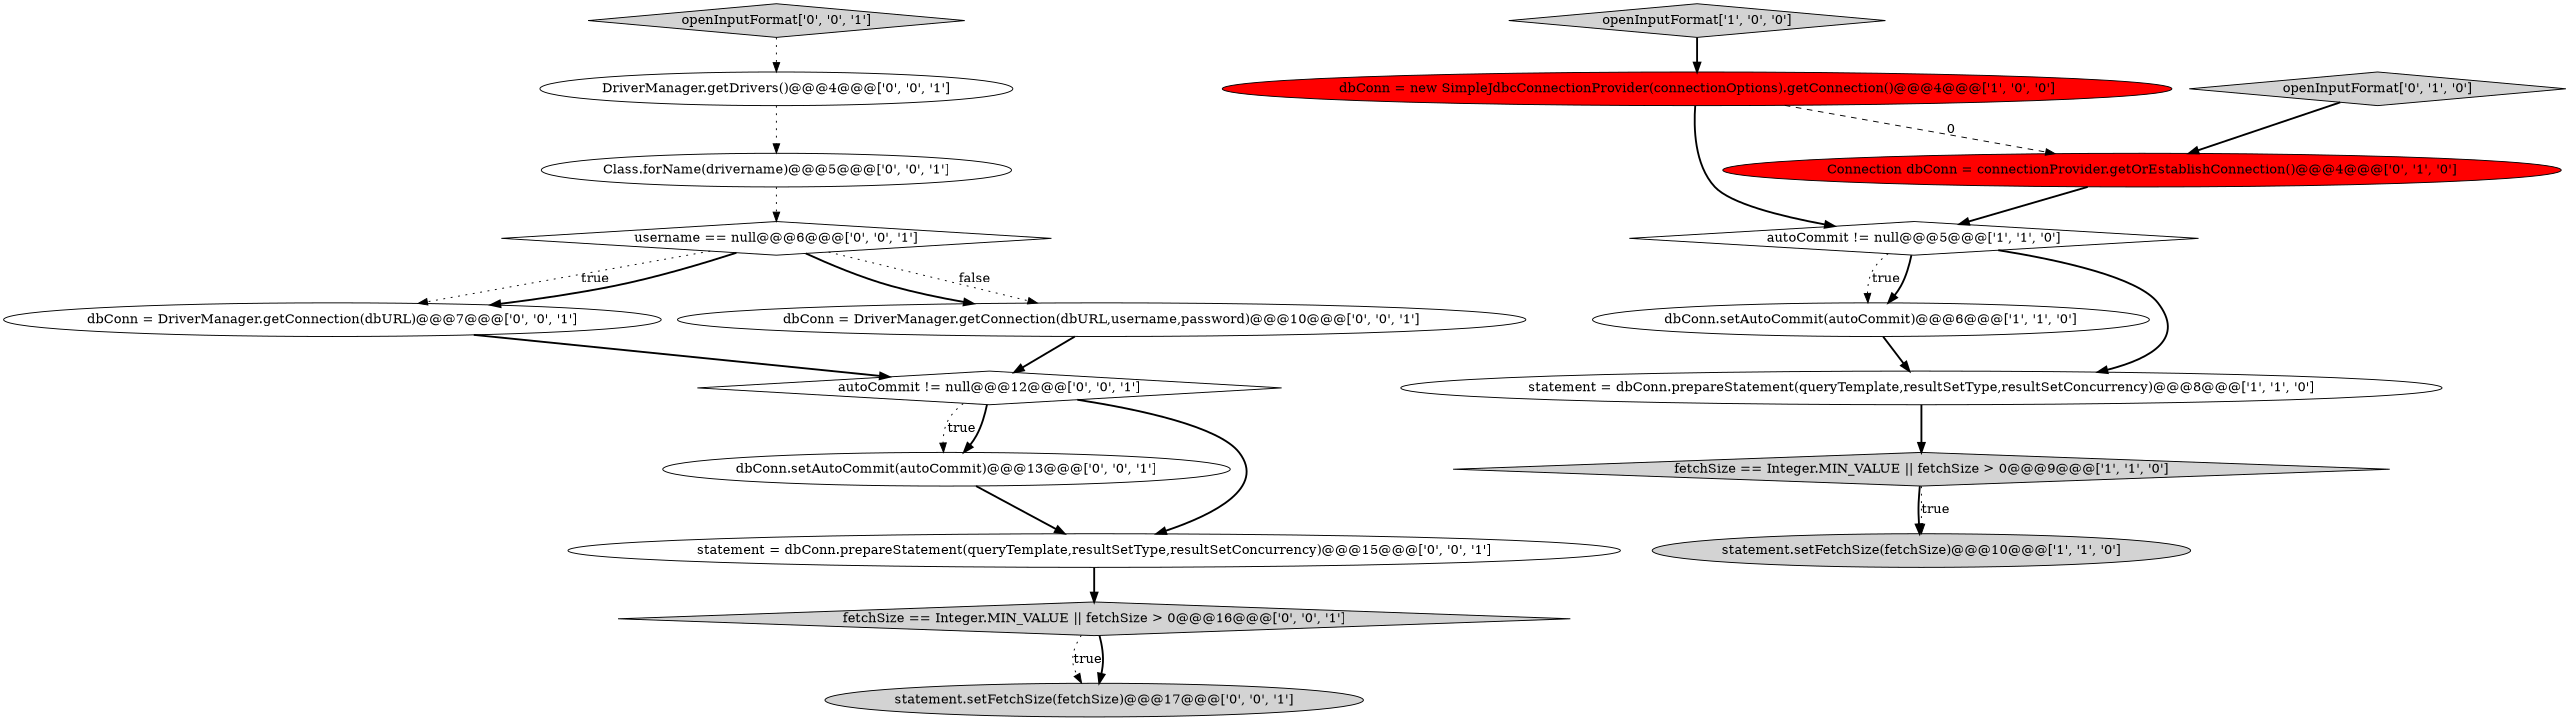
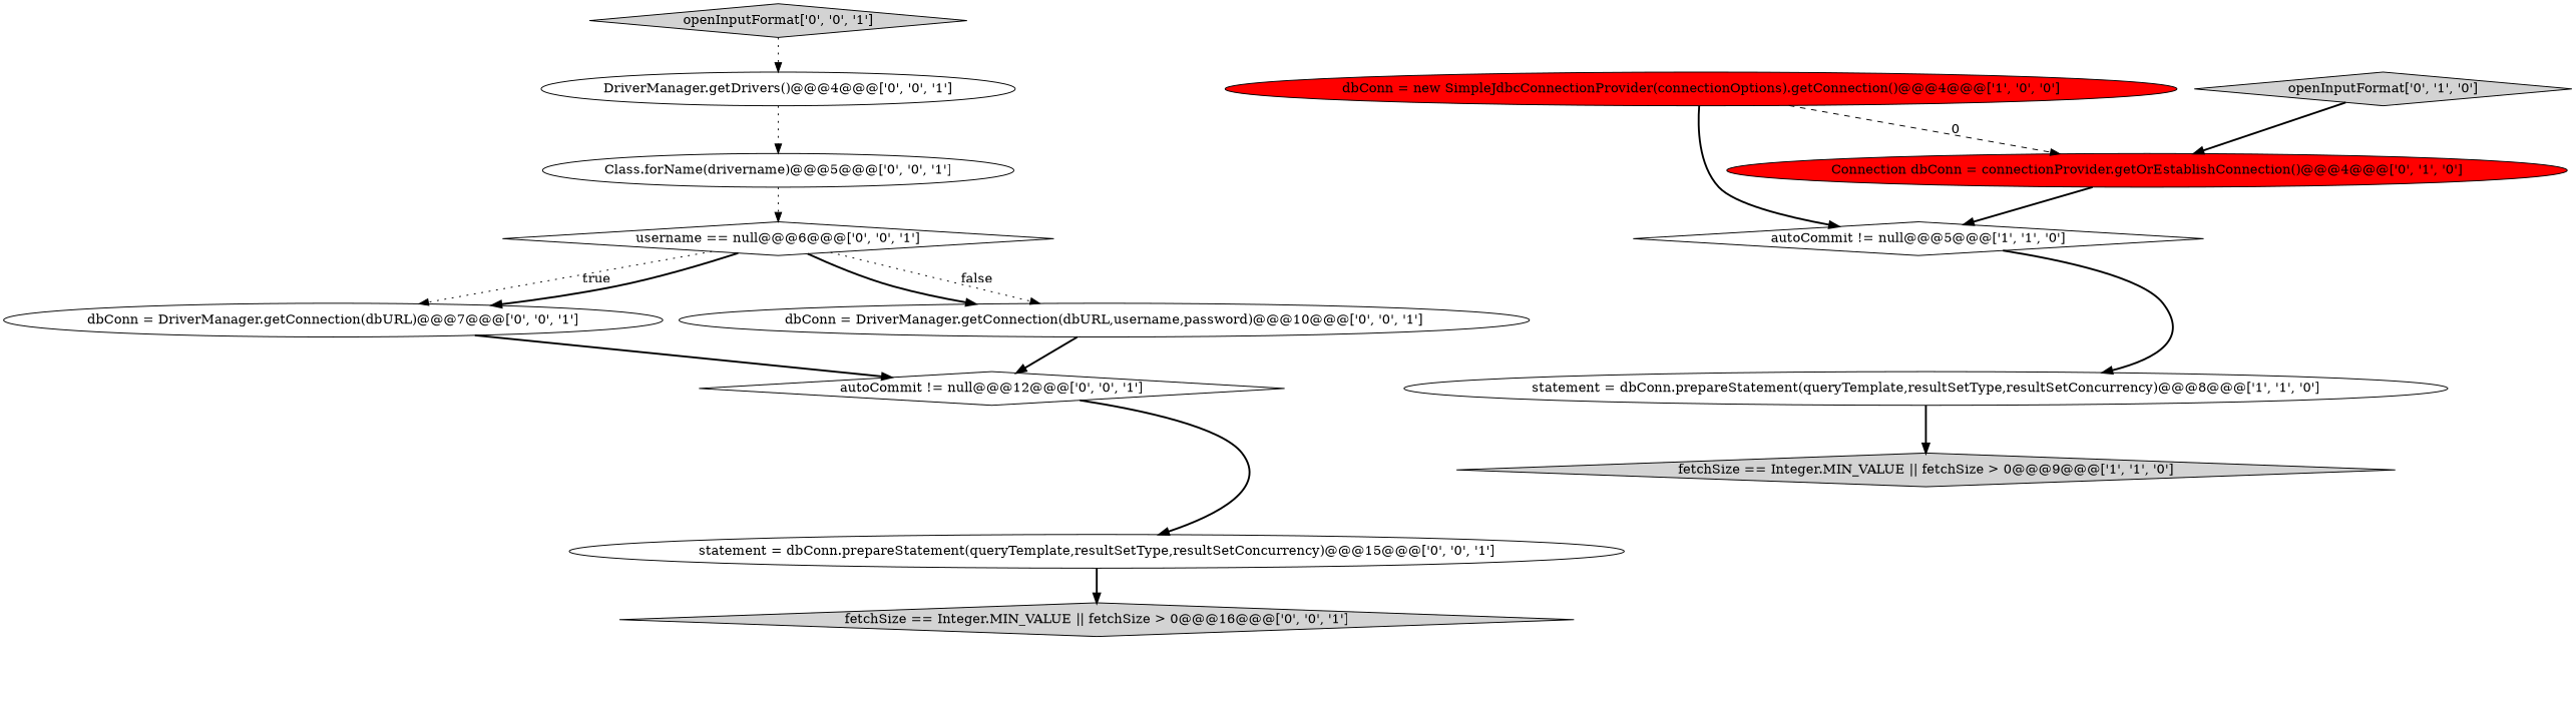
  digraph {
    node [fillcolor=white shape=ellipse style=filled]
    edge [style=bold]
    n1 [label="autoCommit != null@@@12@@@['0', '0', '1']" shape=diamond]
-   n2 [label="dbConn.setAutoCommit(autoCommit)@@@13@@@['0', '0', '1']"]
    n3 [label="statement = dbConn.prepareStatement(queryTemplate,resultSetType,resultSetConcurrency)@@@15@@@['0', '0', '1']"]
    n4 [fillcolor=lightgray label="fetchSize == Integer.MIN_VALUE || fetchSize > 0@@@16@@@['0', '0', '1']" shape=diamond]
-   n5 [fillcolor=lightgray label="statement.setFetchSize(fetchSize)@@@17@@@['0', '0', '1']"]
-   n6 [fillcolor=lightgray label="statement.setFetchSize(fetchSize)@@@10@@@['1', '1', '0']"]
    n7 [fillcolor=red label="Connection dbConn = connectionProvider.getOrEstablishConnection()@@@4@@@['0', '1', '0']"]
    n8 [label="autoCommit != null@@@5@@@['1', '1', '0']" shape=diamond]
-   n9 [label="dbConn.setAutoCommit(autoCommit)@@@6@@@['1', '1', '0']"]
    n10 [label="statement = dbConn.prepareStatement(queryTemplate,resultSetType,resultSetConcurrency)@@@8@@@['1', '1', '0']"]
-   n11 [fillcolor=lightgray label="openInputFormat['1', '0', '0']" shape=diamond]
    n12 [fillcolor=red label="dbConn = new SimpleJdbcConnectionProvider(connectionOptions).getConnection()@@@4@@@['1', '0', '0']"]
    n13 [fillcolor=lightgray label="openInputFormat['0', '0', '1']" shape=diamond]
    n14 [label="DriverManager.getDrivers()@@@4@@@['0', '0', '1']"]
    n15 [label="Class.forName(drivername)@@@5@@@['0', '0', '1']"]
    n16 [label="username == null@@@6@@@['0', '0', '1']" shape=diamond]
    n17 [label="dbConn = DriverManager.getConnection(dbURL)@@@7@@@['0', '0', '1']"]
    n18 [label="dbConn = DriverManager.getConnection(dbURL,username,password)@@@10@@@['0', '0', '1']"]
    n19 [fillcolor=lightgray label="fetchSize == Integer.MIN_VALUE || fetchSize > 0@@@9@@@['1', '1', '0']" shape=diamond]
    n20 [fillcolor=lightgray label="openInputFormat['0', '1', '0']" shape=diamond]
-   n1 -> n2 [label=true style=dotted]
-   n1 -> n2
    n1 -> n3
-   n2 -> n3
    n3 -> n4
-   n4 -> n5 [label=true style=dotted]
-   n4 -> n5
    n7 -> n8
-   n8 -> n9 [label=true style=dotted]
-   n8 -> n9
    n8 -> n10
-   n9 -> n10
    n10 -> n19
-   n11 -> n12
    n12 -> n7 [label=0 style=dashed]
    n12 -> n8
    n13 -> n14 [style=dotted]
    n14 -> n15 [style=dotted]
    n15 -> n16 [style=dotted]
    n16 -> n17 [label=true style=dotted]
    n16 -> n17
    n16 -> n18
    n16 -> n18 [label=false style=dotted]
    n17 -> n1
    n18 -> n1
-   n19 -> n6
-   n19 -> n6 [label=true style=dotted]
    n20 -> n7
  }
